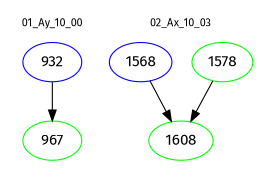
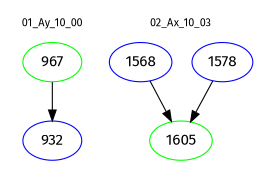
  digraph {
    fontname="Fira Sans"
    node [color=green fontname="Fira Sans"]
    edge [color=black fontname="Fira Sans"]
    n1 [color=blue label=932]
    n2 [label=967]
-   n3 [label=1578]
+   n3 [color=blue label=1578]
    n4 [color=blue label=1568]
-   n5 [label=1608]
+   n5 [label=1605]
    subgraph cluster_1 {
      color=white
      fontsize=10
      label="01_Ay_10_00"
      n1
      n2
    }
    subgraph cluster_2 {
      color=white
      fontsize=10
      label="02_Ax_10_03"
      n3
      n4
      n5
    }
-   n1 -> n2
+   n2 -> n1
    n3 -> n5
    n4 -> n5
  }
